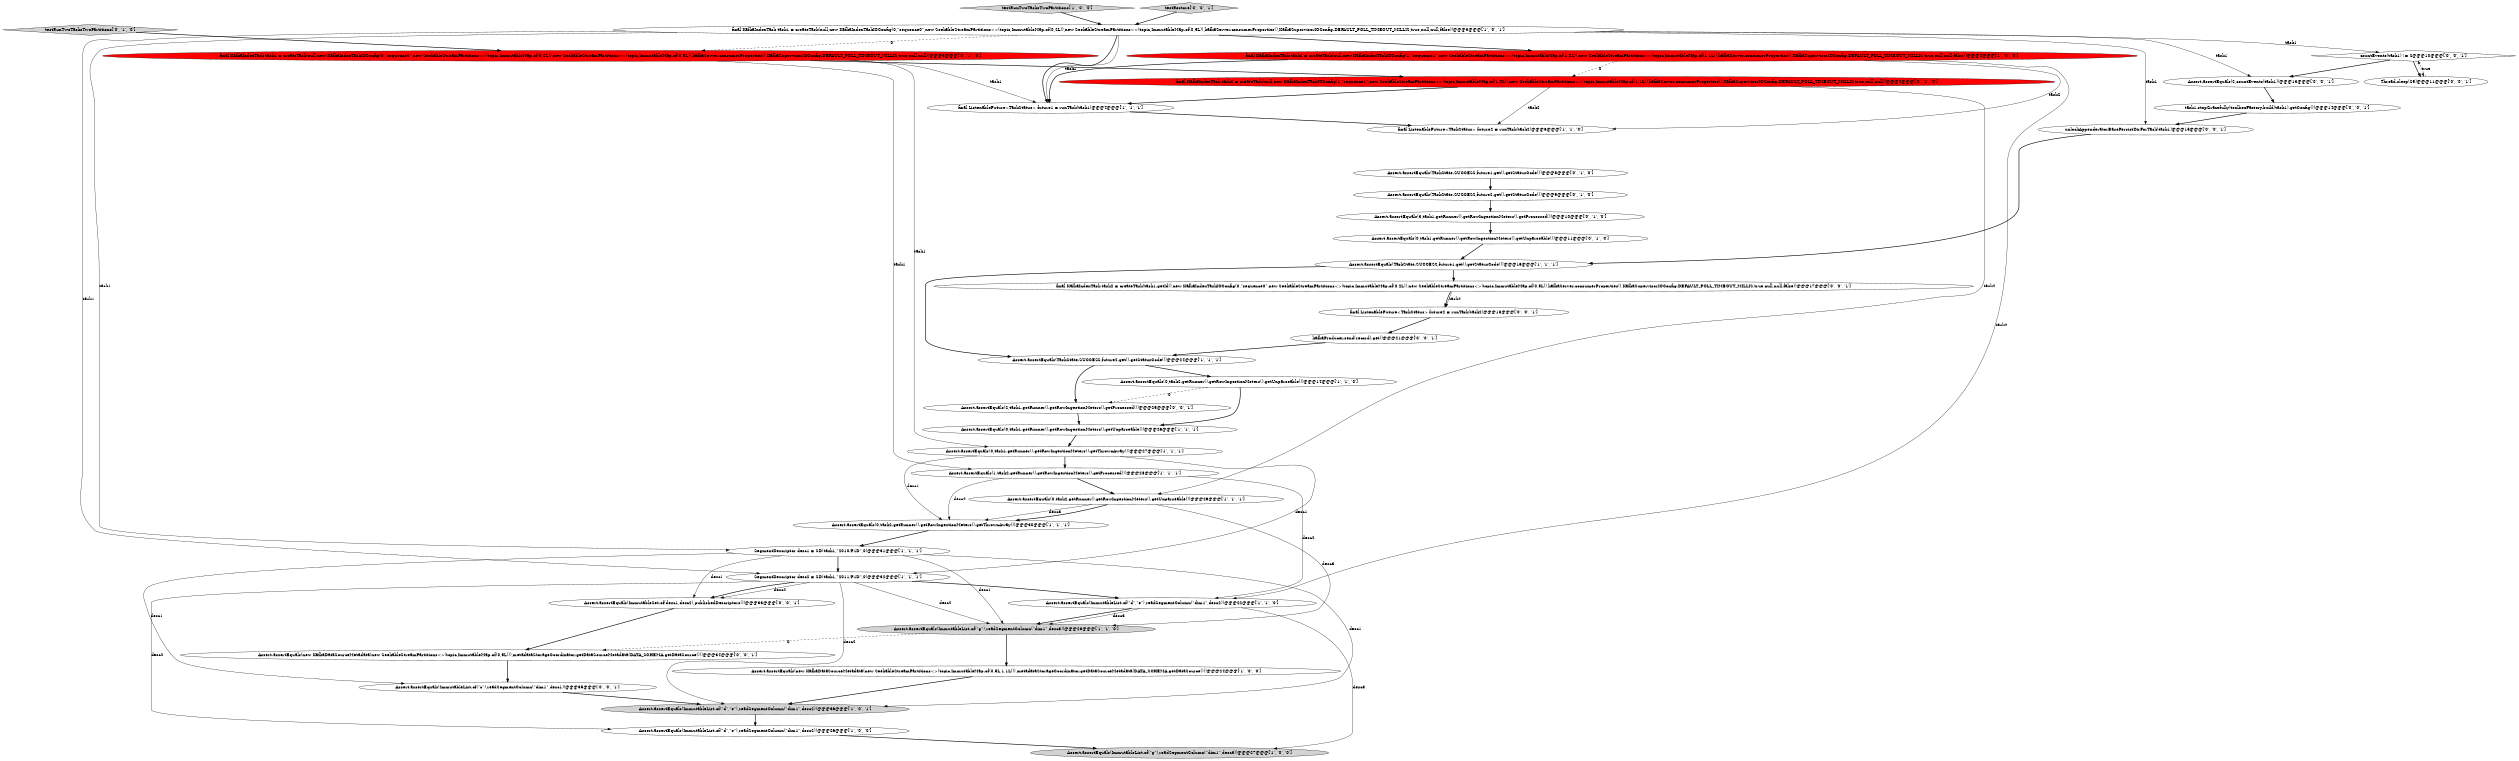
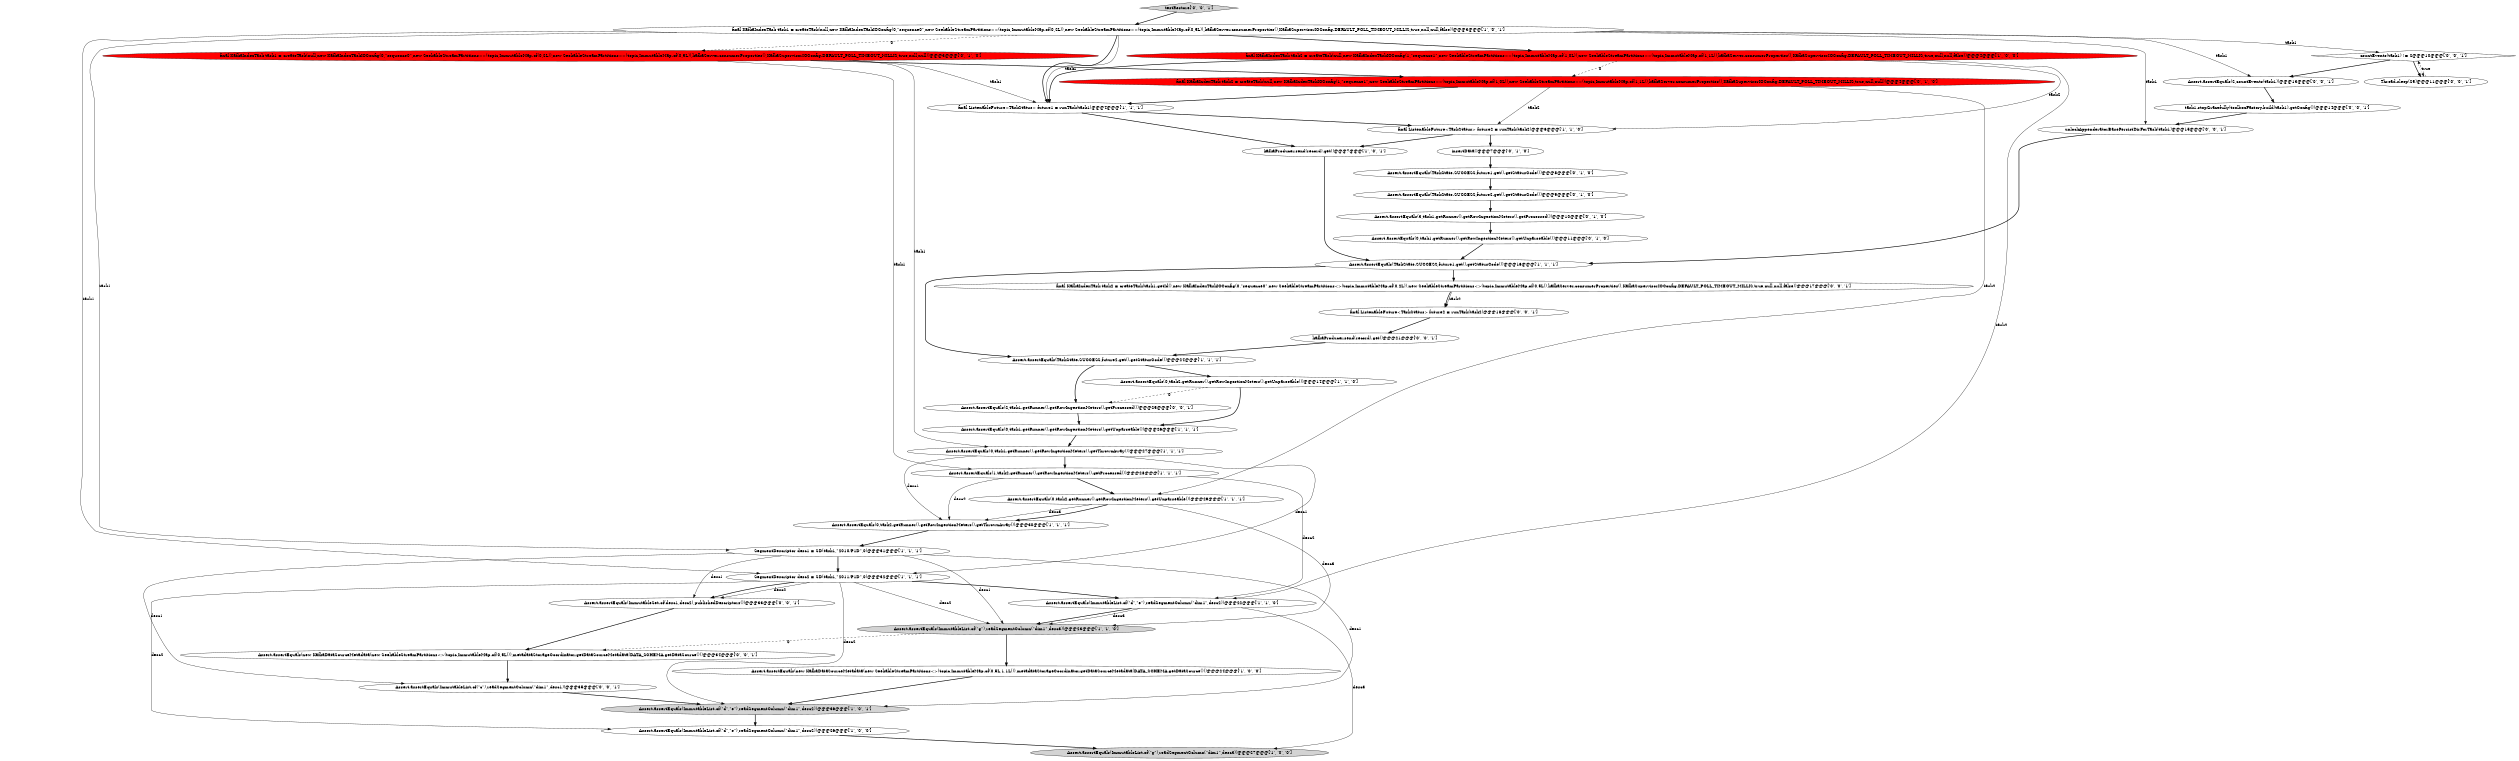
  digraph {
    node [fillcolor=white shape=ellipse style=filled]
    edge [style=bold]
    n1 [fillcolor=lightgray label="Assert.assertEquals(ImmutableList.of(\"d\",\"e\"),readSegmentColumn(\"dim1\",desc2))@@@36@@@['1', '0', '1']"]
    n2 [label="Assert.assertEquals(ImmutableList.of(\"d\",\"e\"),readSegmentColumn(\"dim1\",desc2))@@@26@@@['1', '0', '0']"]
    n3 [fillcolor=lightgray label="Assert.assertEquals(ImmutableList.of(\"g\"),readSegmentColumn(\"dim1\",desc3))@@@27@@@['1', '0', '0']"]
    n4 [label="Assert.assertEquals(ImmutableList.of(\"d\",\"e\"),readSegmentColumn(\"dim1\",desc2))@@@22@@@['1', '1', '0']"]
    n5 [fillcolor=lightgray label="Assert.assertEquals(ImmutableList.of(\"g\"),readSegmentColumn(\"dim1\",desc3))@@@23@@@['1', '1', '0']"]
    n6 [label="Assert.assertEquals(new KafkaDataSourceMetadata(new SeekableStreamPartitions<>(topic,ImmutableMap.of(0,5L,1,1L))),metadataStorageCoordinator.getDataSourceMetadata(DATA_SCHEMA.getDataSource()))@@@24@@@['1', '0', '0']"]
    n7 [label="Assert.assertEquals(new KafkaDataSourceMetadata(new SeekableStreamPartitions<>(topic,ImmutableMap.of(0,5L))),metadataStorageCoordinator.getDataSourceMetadata(DATA_SCHEMA.getDataSource()))@@@34@@@['0', '0', '1']"]
    n8 [label="Assert.assertEquals(ImmutableList.of(\"c\"),readSegmentColumn(\"dim1\",desc1))@@@35@@@['0', '0', '1']"]
    n9 [label="Assert.assertEquals(TaskState.SUCCESS,future2.get().getStatusCode())@@@9@@@['0', '1', '0']"]
    n10 [label="Assert.assertEquals(3,task1.getRunner().getRowIngestionMeters().getProcessed())@@@10@@@['0', '1', '0']"]
    n11 [label="Assert.assertEquals(0,task1.getRunner().getRowIngestionMeters().getUnparseable())@@@11@@@['0', '1', '0']"]
    n12 [fillcolor=red label="final KafkaIndexTask task1 = createTask(null,new KafkaIndexTaskIOConfig(0,\"sequence0\",new SeekableStreamPartitions<>(topic,ImmutableMap.of(0,2L)),new SeekableStreamPartitions<>(topic,ImmutableMap.of(0,5L)),kafkaServer.consumerProperties(),KafkaSupervisorIOConfig.DEFAULT_POLL_TIMEOUT_MILLIS,true,null,null))@@@3@@@['0', '1', '0']"]
    n13 [fillcolor=red label="final KafkaIndexTask task2 = createTask(null,new KafkaIndexTaskIOConfig(1,\"sequence1\",new SeekableStreamPartitions<>(topic,ImmutableMap.of(1,0L)),new SeekableStreamPartitions<>(topic,ImmutableMap.of(1,1L)),kafkaServer.consumerProperties(),KafkaSupervisorIOConfig.DEFAULT_POLL_TIMEOUT_MILLIS,true,null,null))@@@4@@@['0', '1', '0']"]
    n14 [label="final ListenableFuture<TaskStatus> future1 = runTask(task1)@@@4@@@['1', '1', '1']"]
    n15 [label="Assert.assertEquals(1,task2.getRunner().getRowIngestionMeters().getProcessed())@@@28@@@['1', '1', '1']"]
    n16 [label="Assert.assertEquals(0,task1.getRunner().getRowIngestionMeters().getThrownAway())@@@27@@@['1', '1', '1']"]
    n17 [label="final ListenableFuture<TaskStatus> future2 = runTask(task2)@@@6@@@['1', '1', '0']"]
    n18 [label="Assert.assertEquals(0,task2.getRunner().getRowIngestionMeters().getUnparseable())@@@29@@@['1', '1', '1']"]
+   n19 [label="kafkaProducer.send(record).get()@@@7@@@['1', '0', '1']"]
    n20 [label="Assert.assertEquals(0,task2.getRunner().getRowIngestionMeters().getThrownAway())@@@30@@@['1', '1', '1']"]
    n21 [label="SegmentDescriptor desc2 = SD(task1,\"2011/P1D\",0)@@@32@@@['1', '1', '1']"]
    n22 [label="Assert.assertEquals(TaskState.SUCCESS,future1.get().getStatusCode())@@@16@@@['1', '1', '1']"]
    n23 [label="Assert.assertEquals(TaskState.SUCCESS,future2.get().getStatusCode())@@@24@@@['1', '1', '1']"]
    n24 [label="final KafkaIndexTask task2 = createTask(task1.getId(),new KafkaIndexTaskIOConfig(0,\"sequence0\",new SeekableStreamPartitions<>(topic,ImmutableMap.of(0,2L)),new SeekableStreamPartitions<>(topic,ImmutableMap.of(0,5L)),kafkaServer.consumerProperties(),KafkaSupervisorIOConfig.DEFAULT_POLL_TIMEOUT_MILLIS,true,null,null,false))@@@17@@@['0', '0', '1']"]
    n25 [fillcolor=red label="final KafkaIndexTask task2 = createTask(null,new KafkaIndexTaskIOConfig(1,\"sequence1\",new SeekableStreamPartitions<>(topic,ImmutableMap.of(1,0L)),new SeekableStreamPartitions<>(topic,ImmutableMap.of(1,1L)),kafkaServer.consumerProperties(),KafkaSupervisorIOConfig.DEFAULT_POLL_TIMEOUT_MILLIS,true,null,null,false))@@@4@@@['1', '0', '0']"]
-   n27 [fillcolor=lightgray label="testRunTwoTasksTwoPartitions['1', '0', '0']" shape=diamond]
+   n26 [label="insertData()@@@7@@@['0', '1', '0']"]
    n28 [label="final KafkaIndexTask task1 = createTask(null,new KafkaIndexTaskIOConfig(0,\"sequence0\",new SeekableStreamPartitions<>(topic,ImmutableMap.of(0,2L)),new SeekableStreamPartitions<>(topic,ImmutableMap.of(0,5L)),kafkaServer.consumerProperties(),KafkaSupervisorIOConfig.DEFAULT_POLL_TIMEOUT_MILLIS,true,null,null,false))@@@3@@@['1', '0', '1']"]
    n29 [label="SegmentDescriptor desc1 = SD(task1,\"2010/P1D\",0)@@@31@@@['1', '1', '1']"]
    n30 [label="Assert.assertEquals(2,countEvents(task1))@@@13@@@['0', '0', '1']"]
    n31 [label="unlockAppenderatorBasePersistDirForTask(task1)@@@15@@@['0', '0', '1']"]
    n32 [label="countEvents(task1) != 2@@@10@@@['0', '0', '1']" shape=diamond]
    n33 [label="Assert.assertEquals(ImmutableSet.of(desc1,desc2),publishedDescriptors())@@@33@@@['0', '0', '1']"]
-   n34 [fillcolor=lightgray label="testRunTwoTasksTwoPartitions['0', '1', '0']" shape=diamond]
    n35 [label="kafkaProducer.send(record).get()@@@21@@@['0', '0', '1']"]
    n36 [label="Assert.assertEquals(2,task1.getRunner().getRowIngestionMeters().getProcessed())@@@25@@@['0', '0', '1']"]
    n37 [label="Assert.assertEquals(0,task2.getRunner().getRowIngestionMeters().getUnparseable())@@@14@@@['1', '1', '0']"]
    n38 [label="task1.stopGracefully(toolboxFactory.build(task1).getConfig())@@@14@@@['0', '0', '1']"]
    n39 [label="Assert.assertEquals(TaskState.SUCCESS,future1.get().getStatusCode())@@@8@@@['0', '1', '0']"]
    n40 [label="final ListenableFuture<TaskStatus> future2 = runTask(task2)@@@18@@@['0', '0', '1']"]
    n41 [label="Assert.assertEquals(0,task1.getRunner().getRowIngestionMeters().getUnparseable())@@@26@@@['1', '1', '1']"]
    n42 [label="Thread.sleep(25)@@@11@@@['0', '0', '1']"]
    n43 [fillcolor=lightgray label="testRestore['0', '0', '1']" shape=diamond]
    n1 -> n2
    n2 -> n3
    n4 -> n3 [label=desc3 style=solid]
    n4 -> n5
    n4 -> n5 [label=desc3 style=solid]
    n5 -> n6
    n5 -> n7 [label=0 style=dashed]
    n6 -> n1
    n7 -> n8
    n8 -> n1
    n9 -> n10
    n10 -> n11
    n11 -> n22
    n12 -> n13
    n12 -> n14 [label=task1 style=solid]
    n12 -> n15 [label=task1 style=solid]
    n12 -> n16 [label=task1 style=solid]
    n13 -> n14
    n13 -> n17 [label=task2 style=solid]
    n13 -> n18 [label=task2 style=solid]
    n14 -> n17
+   n14 -> n19
    n15 -> n4 [label=desc2 style=solid]
    n15 -> n18
    n15 -> n20 [label=desc2 style=solid]
    n16 -> n15
    n16 -> n20 [label=desc1 style=solid]
    n16 -> n21 [label=desc1 style=solid]
+   n17 -> n19
+   n17 -> n26
    n18 -> n5 [label=desc3 style=solid]
    n18 -> n20 [label=desc3 style=solid]
    n18 -> n20
+   n19 -> n22
    n20 -> n29
    n21 -> n1 [label=desc2 style=solid]
    n21 -> n2 [label=desc2 style=solid]
    n21 -> n4
    n21 -> n5 [label=desc2 style=solid]
    n21 -> n33 [label=desc2 style=solid]
    n21 -> n33
    n22 -> n23
    n22 -> n24
    n23 -> n36
    n23 -> n37
    n24 -> n40
    n24 -> n40 [label=task2 style=solid]
    n25 -> n4 [label=task2 style=solid]
    n25 -> n13 [label=0 style=dashed]
    n25 -> n14
    n25 -> n17 [label=task2 style=solid]
-   n27 -> n28
+   n26 -> n39
    n28 -> n12 [label=0 style=dashed]
    n28 -> n14 [label=task1 style=solid]
    n28 -> n14
    n28 -> n21 [label=task1 style=solid]
    n28 -> n25
    n28 -> n29 [label=task1 style=solid]
    n28 -> n30 [label=task1 style=solid]
    n28 -> n31 [label=task1 style=solid]
    n28 -> n32 [label=task1 style=solid]
    n29 -> n1 [label=desc1 style=solid]
    n29 -> n5 [label=desc1 style=solid]
    n29 -> n8 [label=desc1 style=solid]
    n29 -> n21
    n29 -> n33 [label=desc1 style=solid]
    n30 -> n38
    n31 -> n22
    n32 -> n30
    n32 -> n42 [label=true style=dotted]
    n32 -> n42
    n33 -> n7
-   n34 -> n12
    n35 -> n23
    n36 -> n41
    n37 -> n36 [label=0 style=dashed]
    n37 -> n41
    n38 -> n31
    n39 -> n9
    n40 -> n35
    n41 -> n16
    n42 -> n32 [style=dashed]
    n43 -> n28
  }
